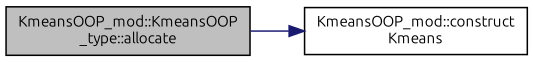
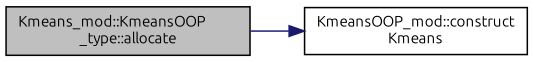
  digraph {
    rankdir=LR
    fontname=Ubuntu
    node [color=black fontname=Ubuntu fontsize=10 shape=record style=filled]
-   n1 [fillcolor=grey75 fontcolor=black height=0.2 label="KmeansOOP_mod::KmeansOOP\l_type::allocate" width=0.4]
+   n1 [fillcolor=grey75 fontcolor=black height=0.2 label="Kmeans_mod::KmeansOOP\l_type::allocate" width=0.4]
    n2 [fillcolor=white height=0.2 label="KmeansOOP_mod::construct\lKmeans" width=0.4]
    n1 -> n2 [color=midnightblue fontname=Ubuntu fontsize=10 labelfontname=Helvetica labelfontsize=10 style=solid]
  }
